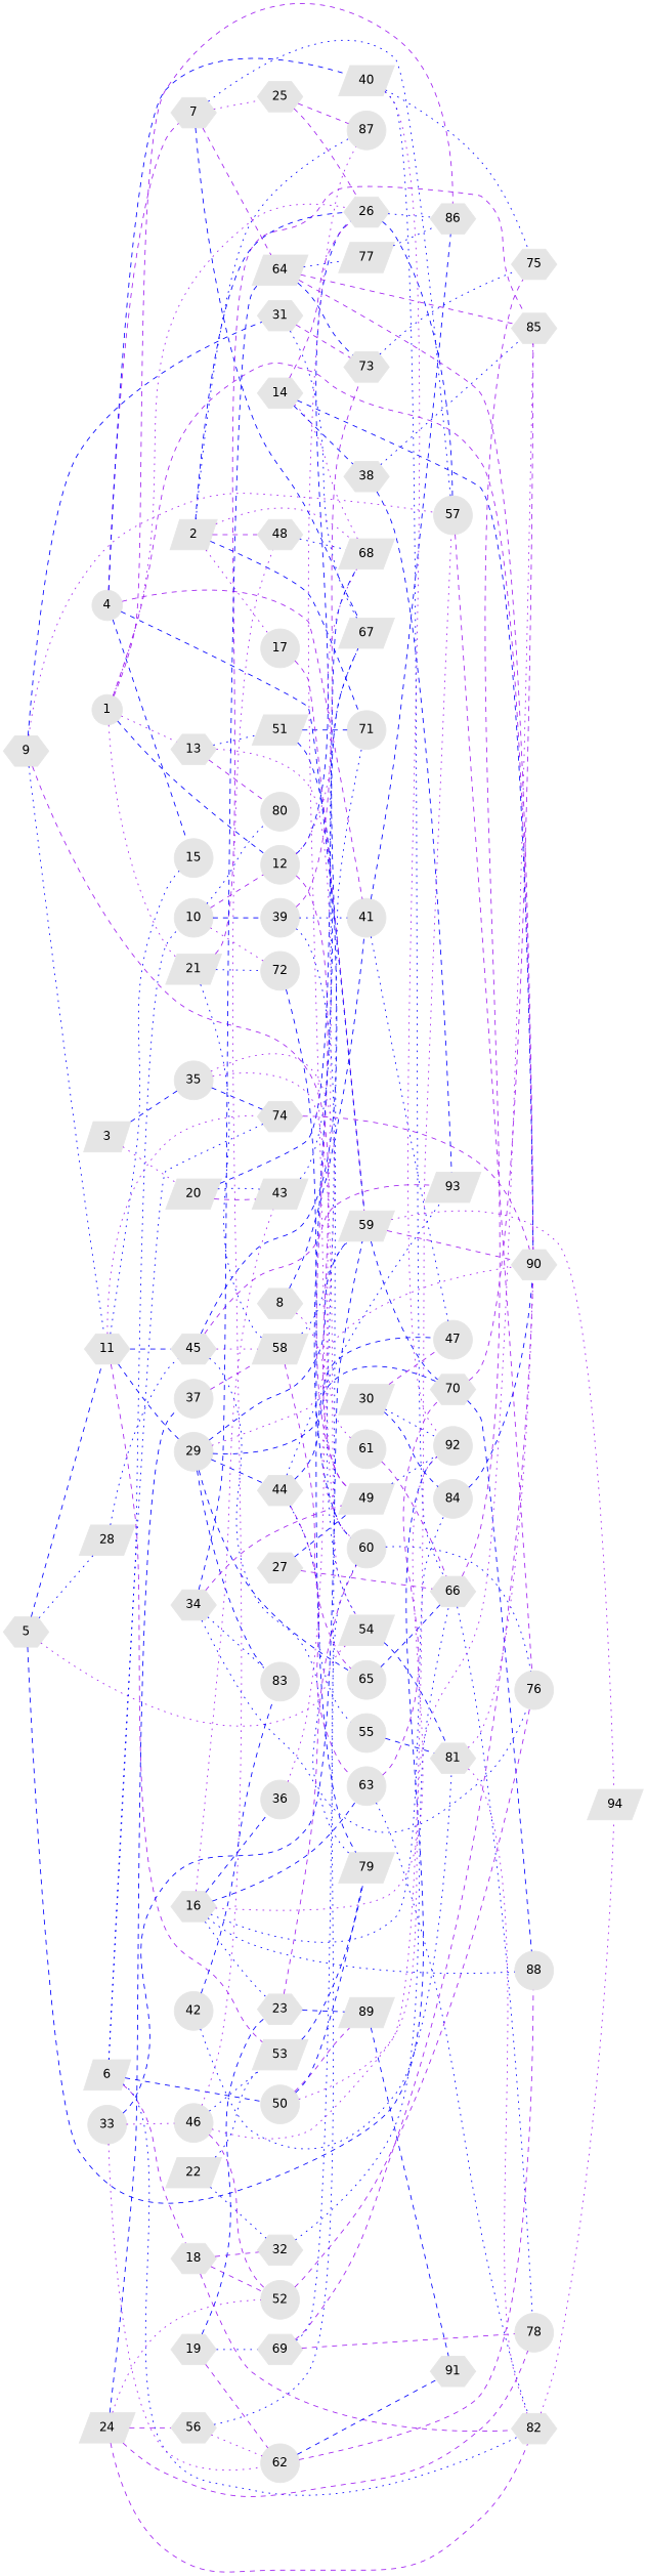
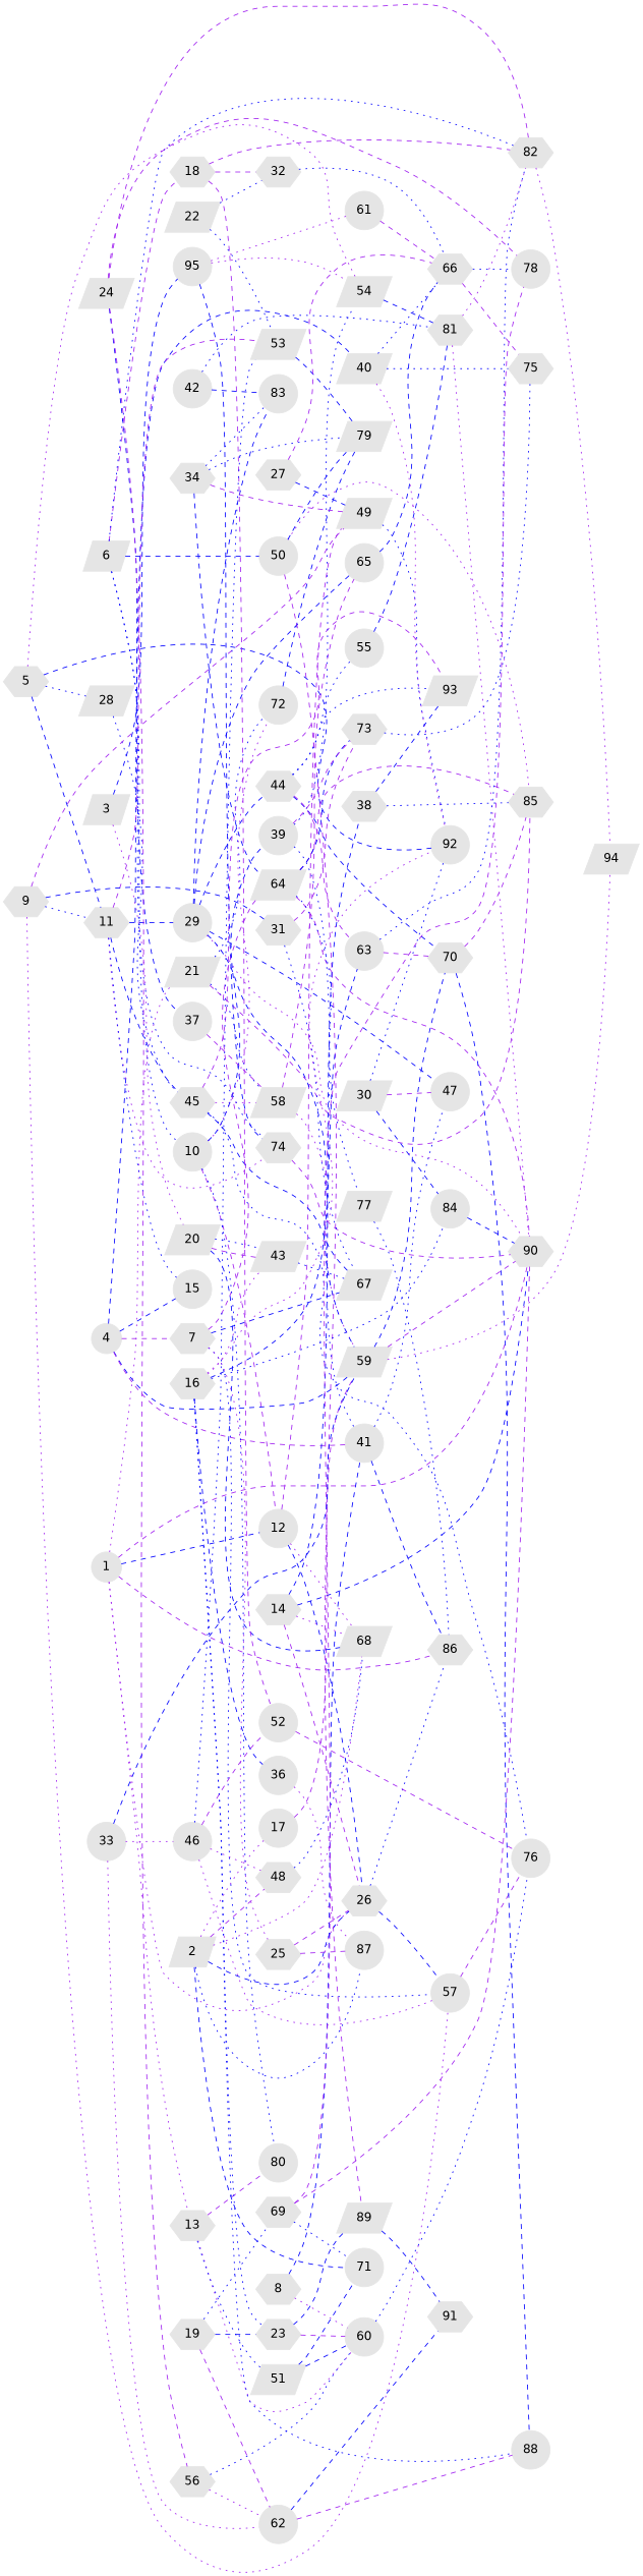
  graph {
    fontname="DejaVu Sans"
    rankdir=LR
    node [color=gray90 fontname="DejaVu Sans" shape=circle style=filled]
    edge [color=blue fontname="DejaVu Sans" style=dashed]
    1
    12
    13 [shape=hexagon]
    21 [shape=parallelogram]
    26 [shape=hexagon]
    86 [shape=hexagon]
    90 [shape=hexagon]
    68 [shape=parallelogram]
    49 [shape=parallelogram]
    60
    80
    51 [shape=parallelogram]
    72
    58 [shape=parallelogram]
    85 [shape=hexagon]
    57
    2 [shape=parallelogram]
    17
    48 [shape=hexagon]
    71
    87
    59 [shape=parallelogram]
    3 [shape=parallelogram]
    20 [shape=parallelogram]
-   35
+   35 [label=95]
    43 [shape=parallelogram]
    54 [shape=parallelogram]
    74 [shape=hexagon]
    61
    7 [shape=hexagon]
    4
    15
    40 [shape=parallelogram]
    41
    25 [shape=hexagon]
    64 [shape=parallelogram]
    67 [shape=parallelogram]
    92
    66 [shape=hexagon]
    75 [shape=hexagon]
    47
    70 [shape=hexagon]
    94 [shape=parallelogram]
    5 [shape=hexagon]
    11 [shape=hexagon]
    28 [shape=parallelogram]
    29
    45 [shape=hexagon]
    53 [shape=parallelogram]
    81 [shape=hexagon]
    6 [shape=parallelogram]
    10
    18 [shape=hexagon]
    50
    82 [shape=hexagon]
    39
    32 [shape=hexagon]
    52
    89 [shape=parallelogram]
    79 [shape=parallelogram]
    76
    73 [shape=hexagon]
    77 [shape=parallelogram]
    8 [shape=hexagon]
    9 [shape=hexagon]
    31 [shape=hexagon]
    44 [shape=hexagon]
    65
    83
    93 [shape=parallelogram]
    14 [shape=hexagon]
    38 [shape=hexagon]
    16 [shape=hexagon]
    23 [shape=hexagon]
    36
    63
    84
    88
    19 [shape=hexagon]
    62
    69 [shape=hexagon]
    91 [shape=hexagon]
    78
    22 [shape=parallelogram]
    24 [shape=parallelogram]
    37
    56 [shape=hexagon]
    27 [shape=hexagon]
    55
    30 [shape=parallelogram]
    33
    46
    34 [shape=hexagon]
    42
    1 -- 12
    1 -- 13 [color=purple style=dotted]
    1 -- 21 [color=purple style=dotted]
    1 -- 26 [color=purple style=dotted]
    1 -- 86 [color=purple]
    1 -- 90 [color=purple]
    12 -- 26
    12 -- 68 [color=purple style=dotted]
    12 -- 49 [color=purple]
    13 -- 60 [color=purple style=dotted]
    13 -- 80 [color=purple]
    13 -- 51 [style=dotted]
    21 -- 72 [style=dotted]
    21 -- 58 [style=dotted]
    21 -- 85 [color=purple]
    26 -- 86 [style=dotted]
    26 -- 57
    49 -- 92 [style=dotted]
    60 -- 76 [style=dotted]
    51 -- 60
    51 -- 71
    72 -- 79
-   58 -- 59 [style=dotted]
+   58 -- 59 [color=purple style=dotted]
    58 -- 65 [color=purple]
    57 -- 76 [color=purple]
    2 -- 26
    2 -- 68 [color=purple style=dotted]
    2 -- 17 [color=purple style=dotted]
    2 -- 48 [color=purple]
    2 -- 71
    2 -- 87 [style=dotted]
    17 -- 59 [color=purple]
    48 -- 68 [style=dotted]
    59 -- 90 [color=purple]
    59 -- 70
    59 -- 94 [color=purple style=dotted]
    3 -- 20 [color=purple style=dotted]
    3 -- 35
    20 -- 68
    20 -- 43 [color=purple]
    20 -- 43 [style=dotted]
    35 -- 54 [color=purple style=dotted]
    35 -- 74
    35 -- 61 [color=purple style=dotted]
    43 -- 67 [style=dotted]
    54 -- 81
    74 -- 90 [color=purple]
    61 -- 66 [color=purple]
    7 -- 57 [style=dotted]
    7 -- 25 [color=purple style=dotted]
    7 -- 64 [color=purple]
    7 -- 67
    4 -- 59
    4 -- 7 [color=purple]
    4 -- 15
    4 -- 40
    4 -- 41 [color=purple]
    40 -- 92 [color=purple style=dotted]
    40 -- 66 [style=dotted]
    40 -- 75 [style=dotted]
    41 -- 86
    41 -- 47 [style=dotted]
    25 -- 26 [color=purple]
    25 -- 87 [color=purple]
    64 -- 90 [color=purple]
    64 -- 85 [color=purple]
    64 -- 73
    64 -- 77 [style=dotted]
    66 -- 75 [color=purple]
    66 -- 78 [style=dotted]
    70 -- 85 [color=purple]
    70 -- 88
    5 -- 54 [color=purple style=dotted]
    5 -- 92
    5 -- 11
    5 -- 28 [style=dotted]
    11 -- 74 [color=purple style=dotted]
    11 -- 15 [style=dotted]
    11 -- 29
    11 -- 45
    11 -- 53 [color=purple]
    28 -- 45 [style=dotted]
    29 -- 90 [color=purple style=dotted]
    29 -- 59
    29 -- 47
    29 -- 44
    29 -- 65
    29 -- 83
    45 -- 58 [color=purple style=dotted]
    45 -- 67
    45 -- 76 [style=dotted]
    45 -- 93 [color=purple]
    53 -- 79
    81 -- 90 [color=purple style=dotted]
    81 -- 82 [color=purple style=dotted]
    6 -- 74 [style=dotted]
    6 -- 10 [style=dotted]
    6 -- 18 [color=purple]
    6 -- 50
    6 -- 82 [style=dotted]
    10 -- 12 [color=purple]
    10 -- 80 [style=dotted]
    10 -- 72 [color=purple style=dotted]
    10 -- 39
    18 -- 82 [color=purple]
    18 -- 32 [color=purple]
    18 -- 52 [color=purple]
    50 -- 85 [color=purple style=dotted]
    50 -- 89 [color=purple]
    50 -- 79
    82 -- 94 [color=purple style=dotted]
    39 -- 54 [style=dotted]
    39 -- 41 [style=dotted]
    39 -- 73 [color=purple]
    32 -- 66 [style=dotted]
    52 -- 76 [color=purple]
    89 -- 91
    73 -- 75 [style=dotted]
    77 -- 86 [style=dotted]
    8 -- 60 [color=purple style=dotted]
    8 -- 41
    9 -- 49 [color=purple]
    9 -- 57 [color=purple style=dotted]
    9 -- 11 [style=dotted]
    9 -- 31
    31 -- 67 [style=dotted]
    31 -- 73 [color=purple]
    44 -- 70
    44 -- 93 [style=dotted]
    44 -- 63 [color=purple]
    44 -- 55 [style=dotted]
    65 -- 66
    14 -- 26 [color=purple]
    14 -- 90
    14 -- 68 [color=purple style=dotted]
    14 -- 38
    38 -- 85 [style=dotted]
    38 -- 93
    16 -- 43 [color=purple style=dotted]
    16 -- 92 [color=purple style=dotted]
    16 -- 23 [style=dotted]
    16 -- 36
    16 -- 63
    16 -- 84 [style=dotted]
    16 -- 88 [style=dotted]
    23 -- 60 [color=purple]
    23 -- 89
    36 -- 87 [color=purple style=dotted]
    63 -- 70 [color=purple]
    63 -- 82 [style=dotted]
    84 -- 90
    19 -- 23
    19 -- 62 [color=purple]
    19 -- 69 [style=dotted]
    62 -- 88 [color=purple]
    62 -- 91
    69 -- 90 [color=purple]
    69 -- 71 [style=dotted]
    69 -- 78 [color=purple]
    22 -- 53 [style=dotted]
    22 -- 32 [style=dotted]
    24 -- 82 [color=purple]
-   24 -- 52 [color=purple style=dotted]
    24 -- 78 [color=purple]
    24 -- 37
    24 -- 56 [color=purple]
    37 -- 58 [color=purple]
    56 -- 60 [style=dotted]
    56 -- 62 [color=purple style=dotted]
    27 -- 49
    27 -- 66 [color=purple]
    55 -- 81
    30 -- 92 [style=dotted]
    30 -- 47 [color=purple]
    30 -- 84
    33 -- 59
    33 -- 62 [color=purple style=dotted]
    33 -- 46 [color=purple style=dotted]
    46 -- 57 [color=purple style=dotted]
    46 -- 48 [color=purple style=dotted]
    46 -- 53 [style=dotted]
    46 -- 52 [color=purple]
    34 -- 49 [color=purple]
    34 -- 64
    34 -- 79 [style=dotted]
    34 -- 83 [style=dotted]
    42 -- 81 [style=dotted]
    42 -- 83
  }
